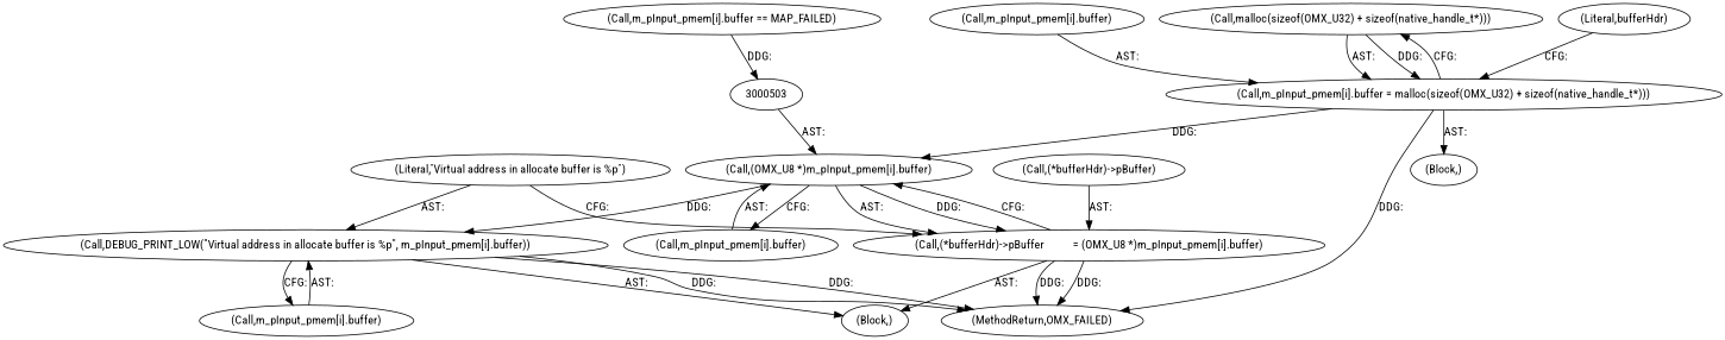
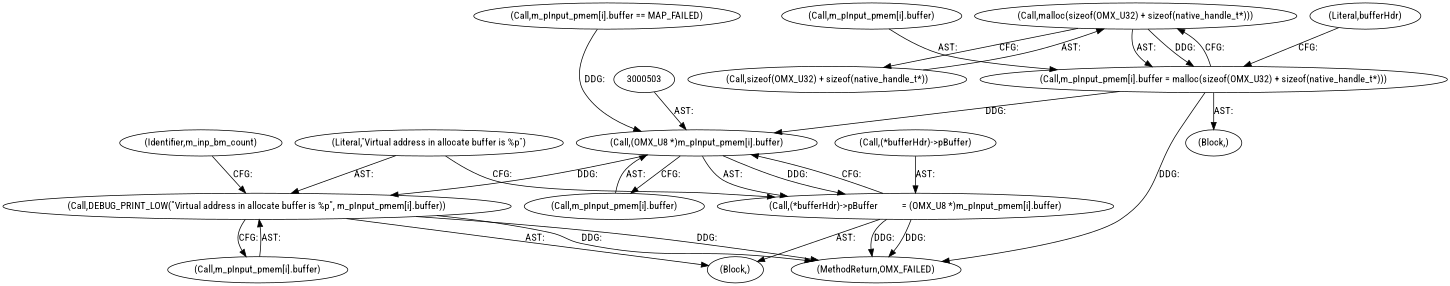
  digraph {
    fontname="Roboto Condensed"
    node [fontname="Roboto Condensed"]
    edge [fontname="Roboto Condensed"]
    n1 [label="(Call,malloc(sizeof(OMX_U32) + sizeof(native_handle_t*)))"]
    n2 [label="(Call,m_pInput_pmem[i].buffer = malloc(sizeof(OMX_U32) + sizeof(native_handle_t*)))"]
+   n3 [label="(Call,sizeof(OMX_U32) + sizeof(native_handle_t*))"]
    n4 [label="(Call,(OMX_U8 *)m_pInput_pmem[i].buffer)"]
    n5 [label="(Block,)"]
    n6 [label="(MethodReturn,OMX_FAILED)"]
    n7 [label="(Call,(*bufferHdr)->pBuffer           = (OMX_U8 *)m_pInput_pmem[i].buffer)"]
    n8 [label="(Call,DEBUG_PRINT_LOW(\"Virtual address in allocate buffer is %p\", m_pInput_pmem[i].buffer))"]
    n9 [label="(Call,m_pInput_pmem[i].buffer)"]
    n10 [label="(Block,)"]
    n11 [label="(Call,m_pInput_pmem[i].buffer)"]
    n12 [label="(Call,(*bufferHdr)->pBuffer)"]
    n13 [label="(Literal,\"Virtual address in allocate buffer is %p\")"]
+   n14 [label="(Identifier,m_inp_bm_count)"]
    n15 [label="(Literal,bufferHdr)"]
    n16 [label="(Call,m_pInput_pmem[i].buffer)"]
    n17 [label="(Call,m_pInput_pmem[i].buffer == MAP_FAILED)"]
    n18 [label=3000503]
    n1 -> n2 [label="AST: "]
    n1 -> n2 [label="DDG: "]
+   n1 -> n3 [label="CFG: "]
    n2 -> n1 [label="CFG: "]
    n2 -> n4 [label="DDG: "]
    n2 -> n5 [label="AST: "]
    n2 -> n6 [label="DDG: "]
+   n3 -> n1 [label="AST: "]
    n4 -> n7 [label="AST: "]
    n4 -> n7 [label="DDG: "]
    n4 -> n8 [label="DDG: "]
    n4 -> n9 [label="CFG: "]
    n7 -> n4 [label="CFG: "]
    n7 -> n6 [label="DDG: "]
    n7 -> n6 [label="DDG: "]
    n7 -> n10 [label="AST: "]
    n8 -> n6 [label="DDG: "]
    n8 -> n6 [label="DDG: "]
    n8 -> n10 [label="AST: "]
    n8 -> n11 [label="CFG: "]
    n9 -> n4 [label="AST: "]
    n11 -> n8 [label="AST: "]
    n12 -> n7 [label="AST: "]
    n13 -> n7 [label="CFG: "]
    n13 -> n8 [label="AST: "]
+   n14 -> n8 [label="CFG: "]
    n15 -> n2 [label="CFG: "]
    n16 -> n2 [label="AST: "]
-   n17 -> n18 [label="DDG: "]
+   n17 -> n4 [label="DDG: "]
    n18 -> n4 [label="AST: "]
  }
